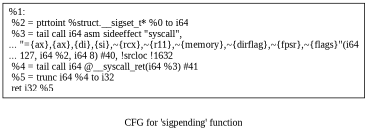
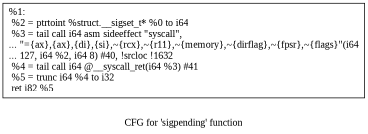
  digraph {
    label="CFG for 'sigpending' function"
    fontname="Liberation Serif"
-   n1 [label="{%1:\l  %2 = ptrtoint %struct.__sigset_t* %0 to i64\l  %3 = tail call i64 asm sideeffect \"syscall\",\l... \"=\{ax\},\{ax\},\{di\},\{si\},~\{rcx\},~\{r11\},~\{memory\},~\{dirflag\},~\{fpsr\},~\{flags\}\"(i64\l... 127, i64 %2, i64 8) #40, !srcloc !1632\l  %4 = tail call i64 @__syscall_ret(i64 %3) #41\l  %5 = trunc i64 %4 to i32\l  ret i32 %5\l}" shape=record fontname="Liberation Serif"]
+   n1 [label="{%1:\l  %2 = ptrtoint %struct.__sigset_t* %0 to i64\l  %3 = tail call i64 asm sideeffect \"syscall\",\l... \"=\{ax\},\{ax\},\{di\},\{si\},~\{rcx\},~\{r11\},~\{memory\},~\{dirflag\},~\{fpsr\},~\{flags\}\"(i64\l... 127, i64 %2, i64 8) #40, !srcloc !1632\l  %4 = tail call i64 @__syscall_ret(i64 %3) #41\l  %5 = trunc i64 %4 to i32\l  ret i82 %5\l}" shape=record fontname="Liberation Serif"]
  }
